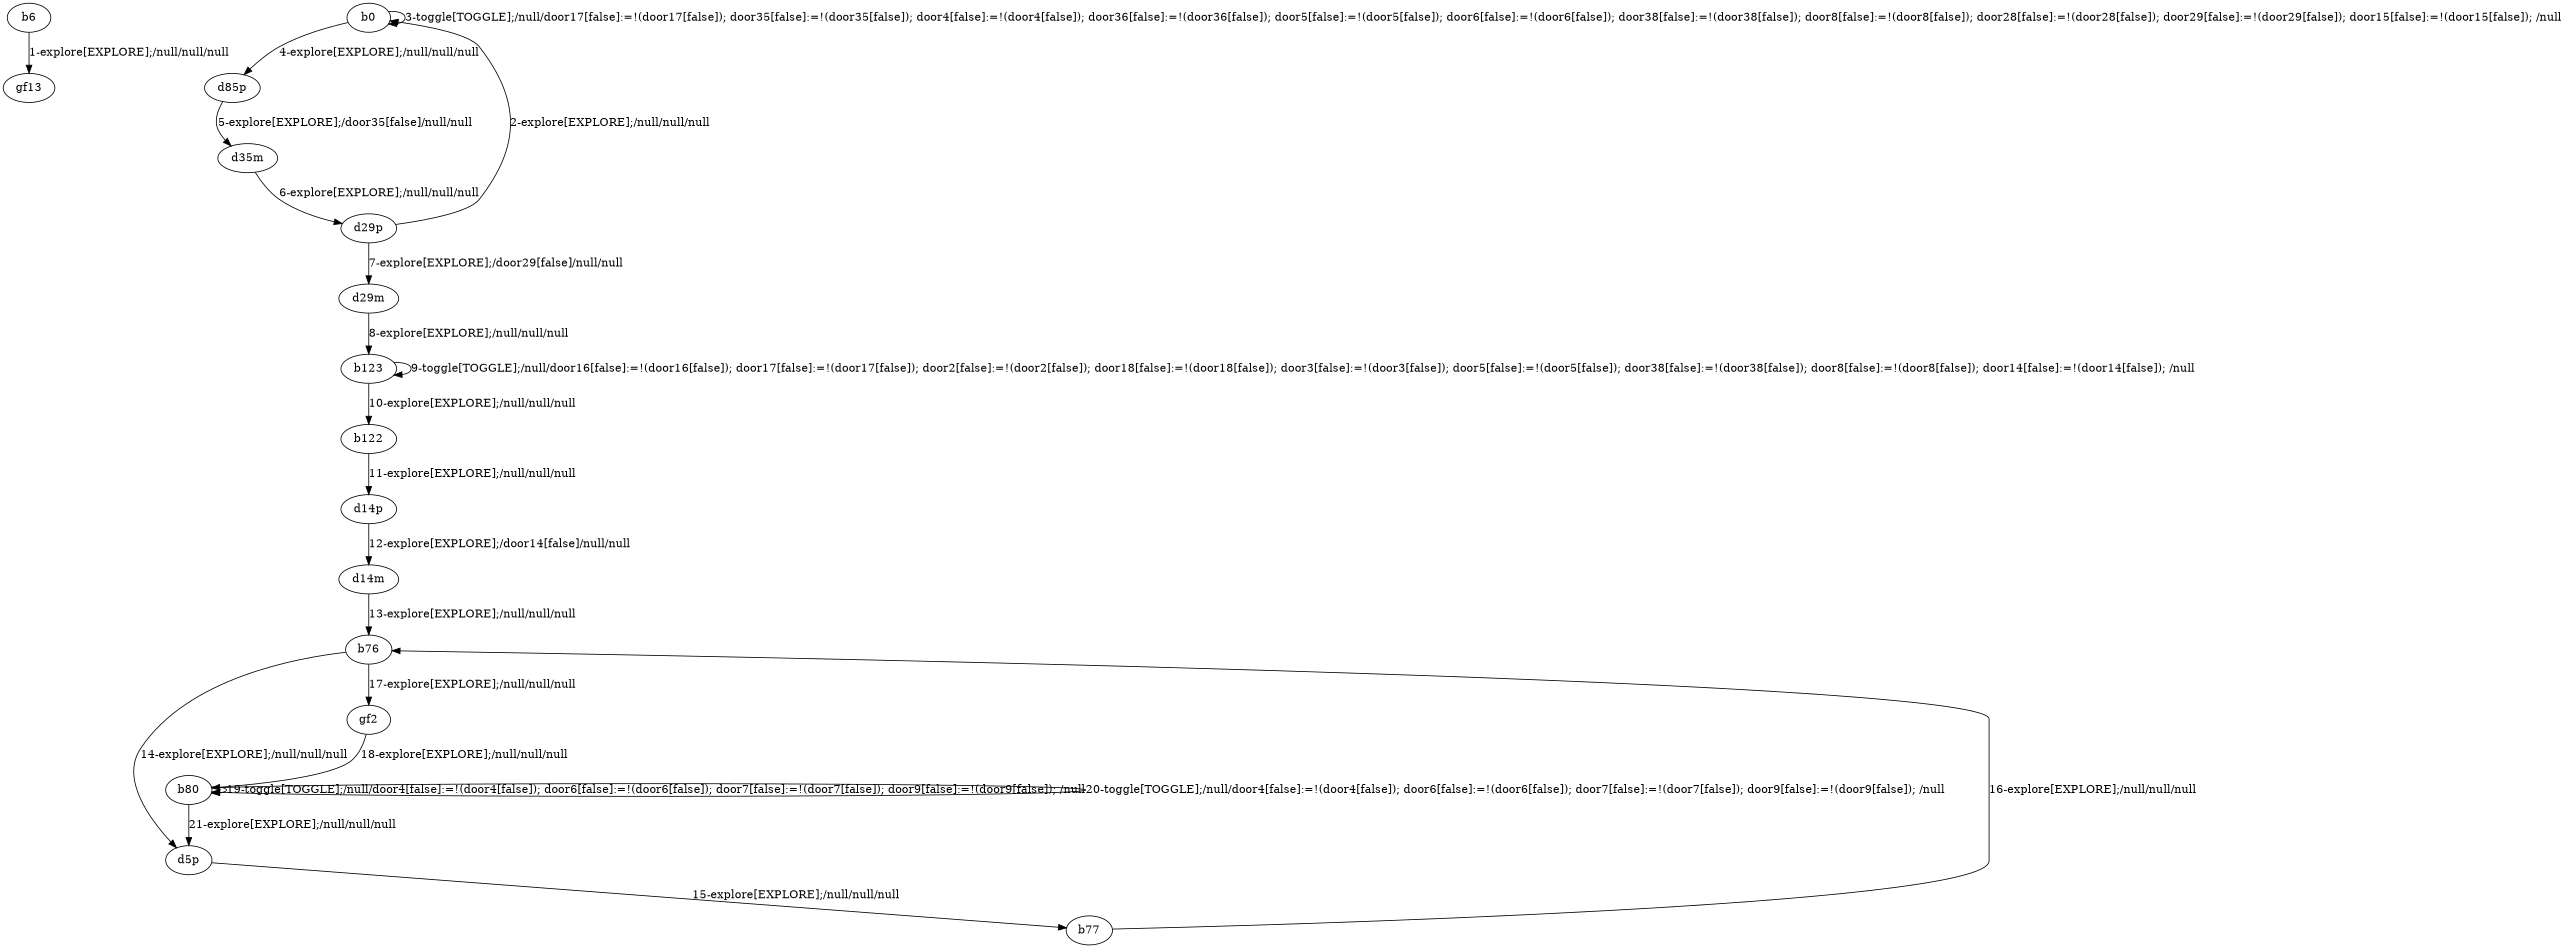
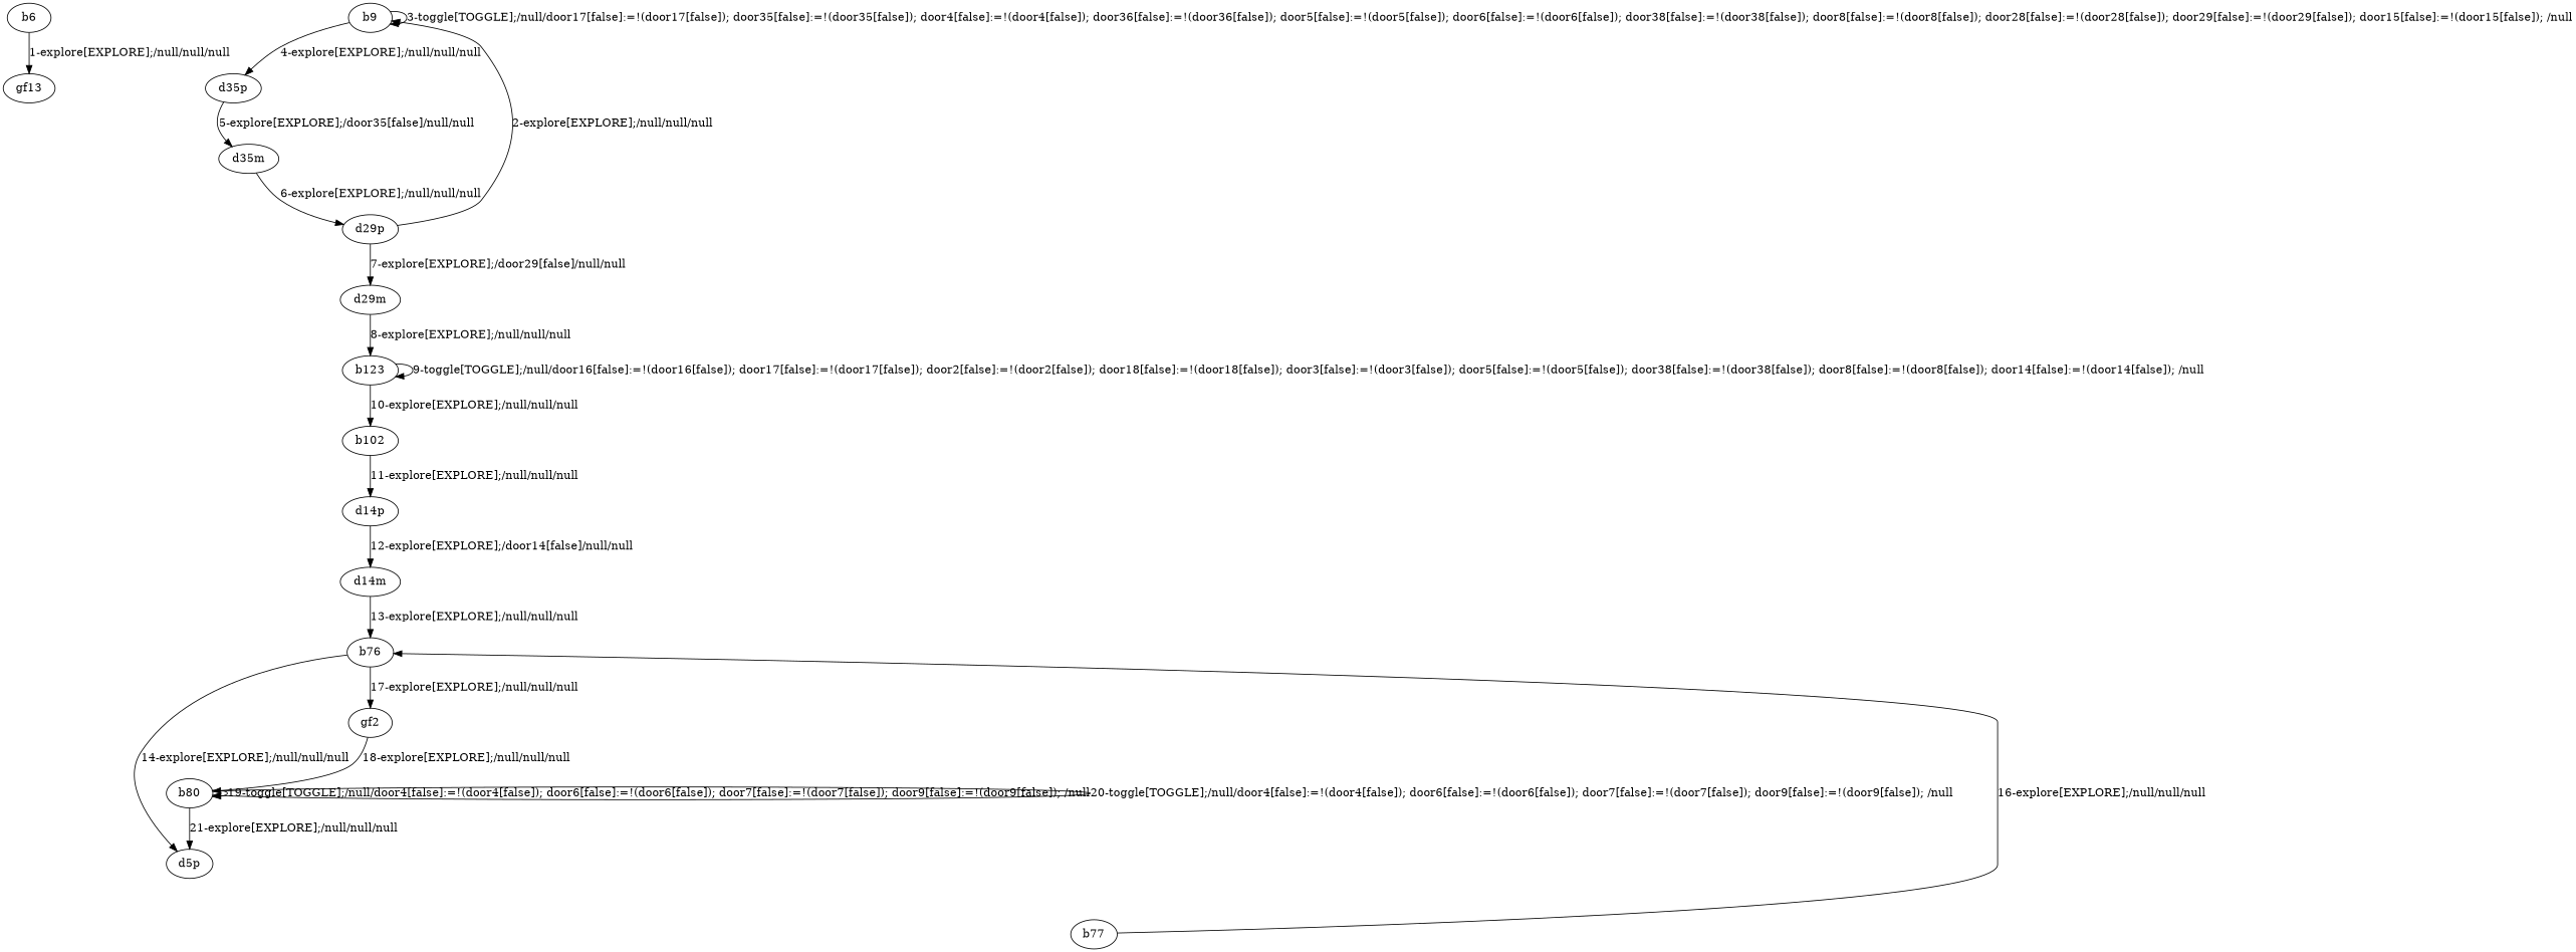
  digraph {
    b6
    gf13
-   b0
-   d35p [label=d85p]
+   b0 [label=b9]
+   d35p
    d35m
    d29p
    d29m
    b123
-   b122
+   b122 [label=b102]
    d14p
    d14m
    b76
    d5p
    gf2
    b77
    b80
    b6 -> gf13 [label="1-explore[EXPLORE];/null/null/null"]
    b0 -> b0 [label="3-toggle[TOGGLE];/null/door17[false]:=!(door17[false]); door35[false]:=!(door35[false]); door4[false]:=!(door4[false]); door36[false]:=!(door36[false]); door5[false]:=!(door5[false]); door6[false]:=!(door6[false]); door38[false]:=!(door38[false]); door8[false]:=!(door8[false]); door28[false]:=!(door28[false]); door29[false]:=!(door29[false]); door15[false]:=!(door15[false]); /null"]
    b0 -> d35p [label="4-explore[EXPLORE];/null/null/null"]
    d35p -> d35m [label="5-explore[EXPLORE];/door35[false]/null/null"]
    d35m -> d29p [label="6-explore[EXPLORE];/null/null/null"]
    d29p -> b0 [label="2-explore[EXPLORE];/null/null/null"]
    d29p -> d29m [label="7-explore[EXPLORE];/door29[false]/null/null"]
    d29m -> b123 [label="8-explore[EXPLORE];/null/null/null"]
    b123 -> b123 [label="9-toggle[TOGGLE];/null/door16[false]:=!(door16[false]); door17[false]:=!(door17[false]); door2[false]:=!(door2[false]); door18[false]:=!(door18[false]); door3[false]:=!(door3[false]); door5[false]:=!(door5[false]); door38[false]:=!(door38[false]); door8[false]:=!(door8[false]); door14[false]:=!(door14[false]); /null"]
    b123 -> b122 [label="10-explore[EXPLORE];/null/null/null"]
    b122 -> d14p [label="11-explore[EXPLORE];/null/null/null"]
    d14p -> d14m [label="12-explore[EXPLORE];/door14[false]/null/null"]
    d14m -> b76 [label="13-explore[EXPLORE];/null/null/null"]
    b76 -> d5p [label="14-explore[EXPLORE];/null/null/null"]
    b76 -> gf2 [label="17-explore[EXPLORE];/null/null/null"]
-   d5p -> b77 [label="15-explore[EXPLORE];/null/null/null"]
    gf2 -> b80 [label="18-explore[EXPLORE];/null/null/null"]
    b77 -> b76 [label="16-explore[EXPLORE];/null/null/null"]
    b80 -> d5p [label="21-explore[EXPLORE];/null/null/null"]
    b80 -> b80 [label="19-toggle[TOGGLE];/null/door4[false]:=!(door4[false]); door6[false]:=!(door6[false]); door7[false]:=!(door7[false]); door9[false]:=!(door9[false]); /null"]
    b80 -> b80 [label="20-toggle[TOGGLE];/null/door4[false]:=!(door4[false]); door6[false]:=!(door6[false]); door7[false]:=!(door7[false]); door9[false]:=!(door9[false]); /null"]
  }
